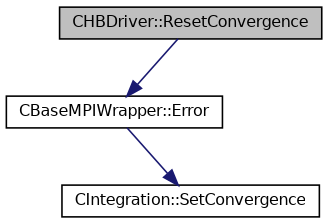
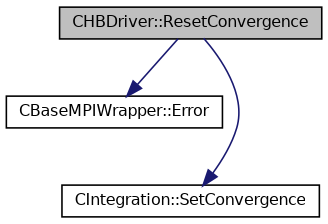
  digraph {
    rankdir=TB
    node [color=black fillcolor=white fontname=Helvetica fontsize=10 shape=record style=filled]
    edge [color=midnightblue fontname=Helvetica fontsize=10 labelfontname=Helvetica labelfontsize=10 style=solid]
    n1 [fillcolor=grey75 fontcolor=black height=0.2 label="CHBDriver::ResetConvergence" width=0.4]
    n2 [height=0.2 label="CBaseMPIWrapper::Error" width=0.4]
    n3 [height=0.2 label="CIntegration::SetConvergence" width=0.4]
    n1 -> n2
-   n2 -> n3
+   n1 -> n3
  }
